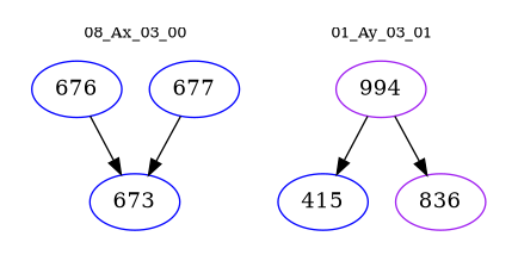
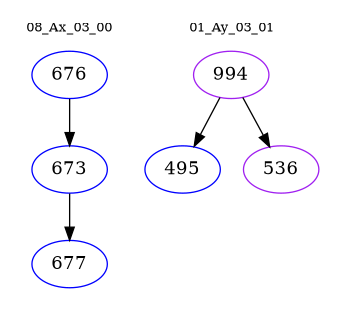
  digraph {
    node [color=blue]
    edge [color=black]
    n1 [label=673]
    n2 [label=677]
    n3 [label=676]
    n4 [color=purple label=994]
-   n5 [label=415]
-   n6 [color=purple label=836]
+   n5 [label=495]
+   n6 [color=purple label=536]
    subgraph cluster_1 {
      color=white
      fontsize=10
      label="08_Ax_03_00"
      n1
      n2
      n3
    }
    subgraph cluster_2 {
      color=white
      fontsize=10
      label="01_Ay_03_01"
      n4
      n5
      n6
    }
-   n2 -> n1
+   n1 -> n2
    n3 -> n1
    n4 -> n5
    n4 -> n6
  }
